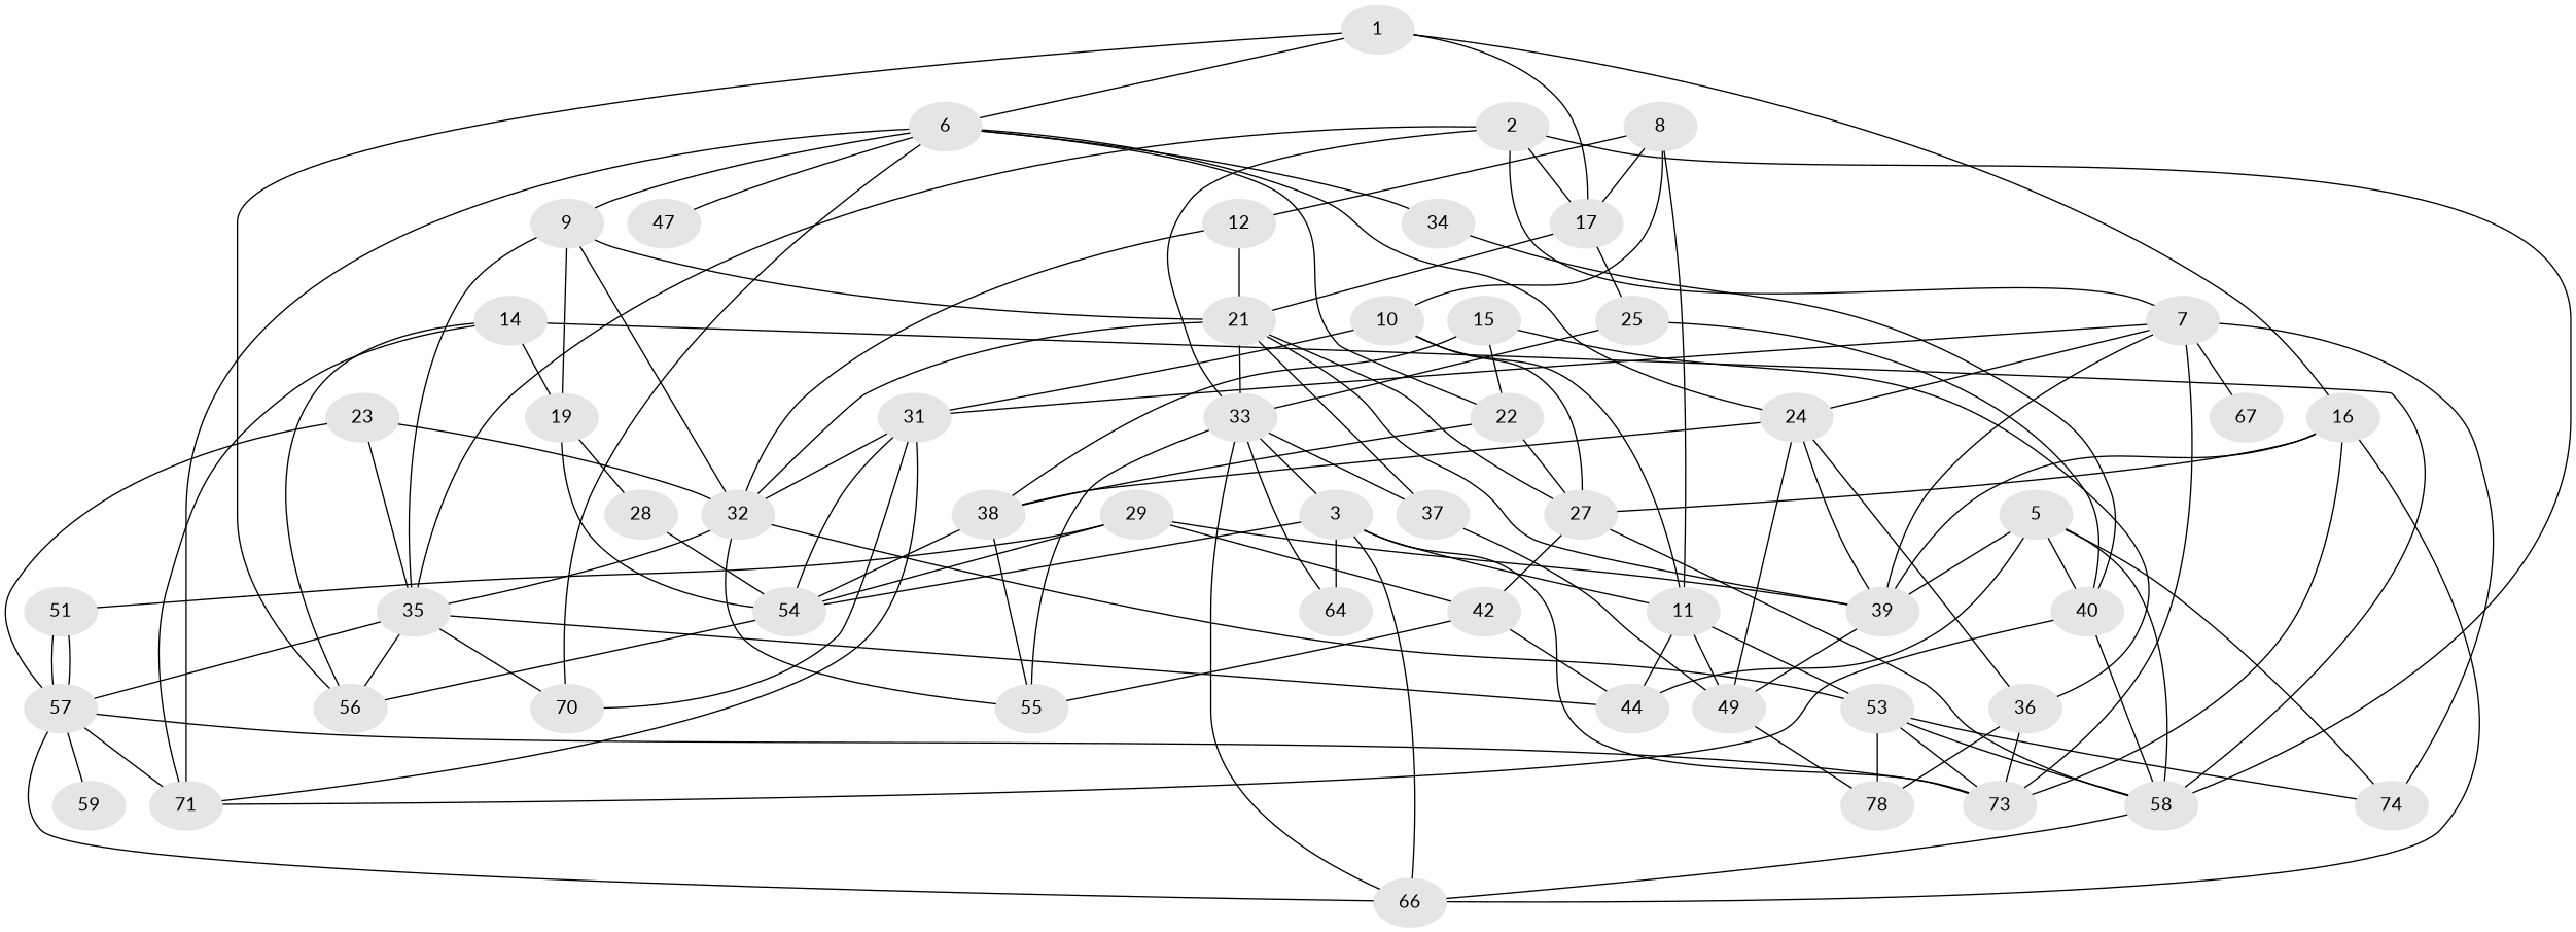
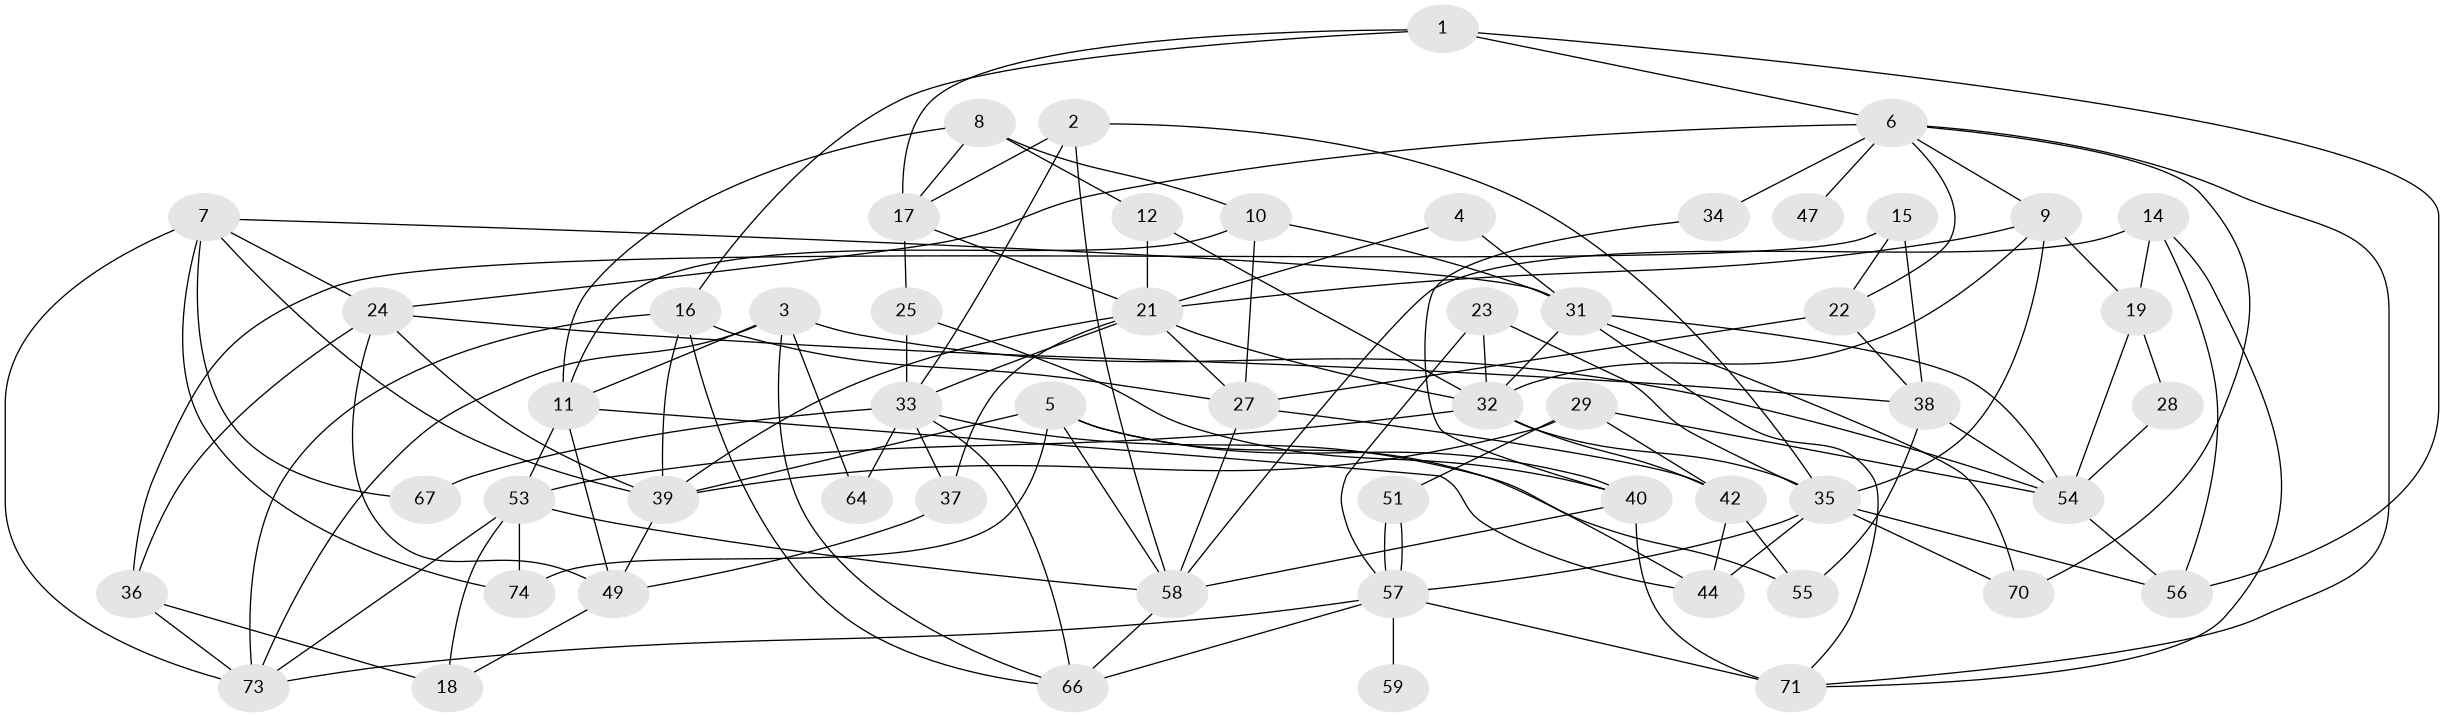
  graph {
    fontname=Lato
    node [color=gray90 fontname=Lato style=filled]
    edge [fontname=Lato]
    1 [super="+61"]
    6 [super="+41"]
    16 [super="+30"]
    17 [super="+43"]
    56
    9 [super="+20"]
    22 [super="+77"]
    24 [super="+60"]
    34
    47
    70
    71 [super="+79"]
    66
    73 [super="+83"]
    39 [super="+62"]
    27 [super="+50"]
    21 [super="+26"]
    25
    2 [super="+69"]
    7 [super="+45"]
    33 [super="+75"]
    35 [super="+46"]
    58 [super="+63"]
    31 [super="+48"]
    74
    67
    64
    55
    37
    44
    57 [super="+76"]
    3 [super="+65"]
    11 [super="+82"]
    54 [super="+72"]
    49
    53
    32 [super="+81"]
+   4
    5
    40
    19 [super="+80"]
    38
    36
    8 [super="+18"]
    10
    12
    28
    42
-   78
+   78 [label=18]
    14
    15
    23
    59
    29
    51
    1 -- 6
    1 -- 16
    1 -- 17
    1 -- 56
    6 -- 9
    6 -- 22
    6 -- 24
    6 -- 34
    6 -- 47
    6 -- 70
    6 -- 71
    16 -- 66
    16 -- 73
    16 -- 39
    16 -- 27
    17 -- 21
    17 -- 25
    9 -- 21
    9 -- 35 [weight=2]
    9 -- 32
    9 -- 19
    22 -- 27
    22 -- 38
    24 -- 39
    24 -- 49
    24 -- 38
    24 -- 36
    34 -- 40
    39 -- 49
    27 -- 58
    27 -- 42
    21 -- 39
    21 -- 27
    21 -- 33
    21 -- 37
    21 -- 32
    25 -- 33
    25 -- 40
    2 -- 17
-   2 -- 7
    2 -- 33
    2 -- 35
    2 -- 58
    7 -- 24
    7 -- 73
    7 -- 39
    7 -- 31
    7 -- 74
    7 -- 67
    33 -- 66
-   33 -- 3
+   33 -- 67
    33 -- 64
    33 -- 55
    33 -- 37
    35 -- 56
    35 -- 70
    35 -- 44
    35 -- 57
    58 -- 66
    31 -- 70
    31 -- 71
    31 -- 54
    31 -- 32
    37 -- 49
    57 -- 71 [weight=2]
    57 -- 66
    57 -- 73
    57 -- 59
    3 -- 66
    3 -- 73
    3 -- 64
    3 -- 11
    3 -- 54
    11 -- 44
    11 -- 49
    11 -- 53
    54 -- 56
    49 -- 78
    53 -- 73
    53 -- 58
    53 -- 74
    53 -- 78
    32 -- 35
-   32 -- 55
+   32 -- 42
    32 -- 53
+   4 -- 21
+   4 -- 31
    5 -- 39
    5 -- 58
    5 -- 74
    5 -- 44
    5 -- 40
    40 -- 71
    40 -- 58
    19 -- 54
    19 -- 28
    38 -- 55
    38 -- 54
    36 -- 73
    36 -- 78
    8 -- 17
    8 -- 11
    8 -- 10
    8 -- 12
    10 -- 27
    10 -- 31
    10 -- 11
    12 -- 21
    12 -- 32
    28 -- 54
    42 -- 55
    42 -- 44
    14 -- 56
    14 -- 71
    14 -- 58
    14 -- 19
    15 -- 22
    15 -- 38
    15 -- 36
    23 -- 35
    23 -- 57
    23 -- 32
    29 -- 39
    29 -- 54
    29 -- 42
    29 -- 51
    51 -- 57
    51 -- 57
  }
